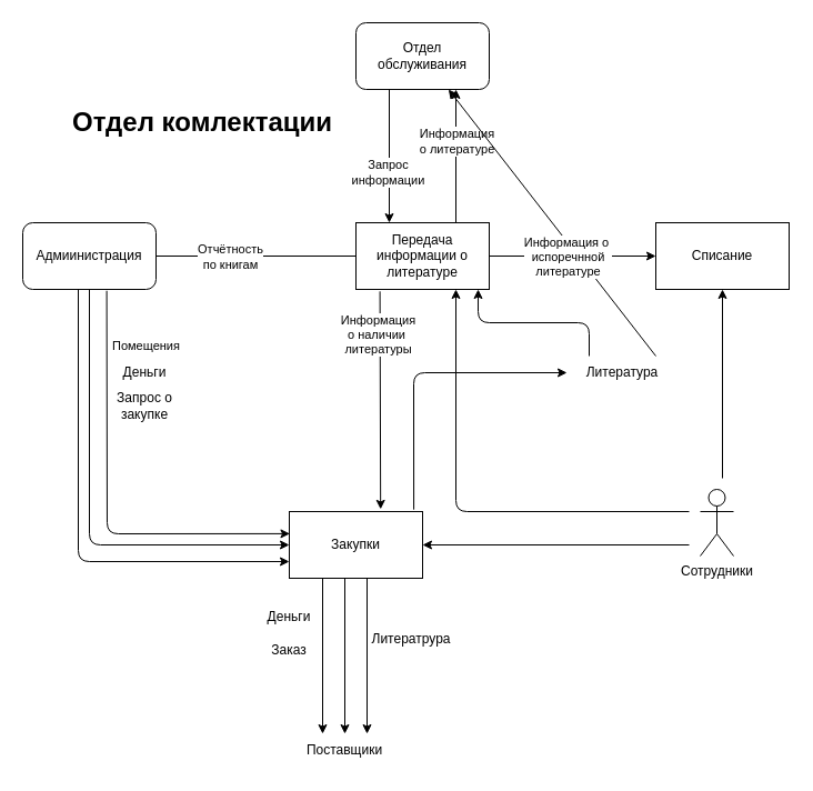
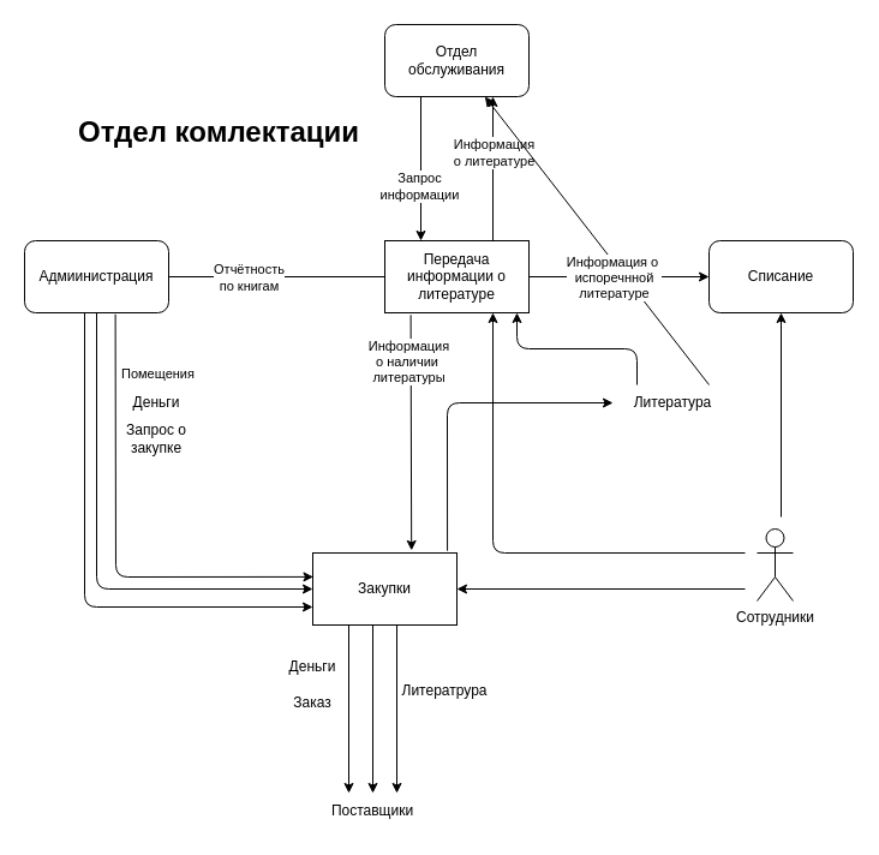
  <mxCell id="0" />
  <mxCell id="1" parent="0" />
  <mxCell id="2" style="edgeStyle=none;html=1;endArrow=none;" edge="1" parent="1" source="4" target="8"><mxGeometry relative="1" as="geometry" /></mxCell>
  <mxCell id="3" value="Отчётность&lt;br&gt;по книгам" style="edgeLabel;html=1;align=center;verticalAlign=middle;resizable=0;points=[];" vertex="1" connectable="0" parent="2"><mxGeometry x="0.268" relative="1" as="geometry"><mxPoint as="offset" /></mxGeometry></mxCell>
  <mxCell id="4" value="Передача информации о&lt;br&gt;литературе" style="rounded=0;whiteSpace=wrap;html=1;" vertex="1" parent="1"><mxGeometry x="320" y="200" width="120" height="60" as="geometry" /></mxCell>
  <mxCell id="5" value="Отдел обслуживания" style="rounded=1;whiteSpace=wrap;html=1;" vertex="1" parent="1"><mxGeometry x="320" y="20" width="120" height="60" as="geometry" /></mxCell>
  <mxCell id="6" style="edgeStyle=none;html=1;entryX=0;entryY=0.5;entryDx=0;entryDy=0;" edge="1" parent="1" source="8" target="13"><mxGeometry relative="1" as="geometry"><Array as="points"><mxPoint x="80" y="490" /></Array></mxGeometry></mxCell>
  <mxCell id="7" value="Помещения" style="edgeLabel;html=1;align=center;verticalAlign=middle;resizable=0;points=[];" vertex="1" connectable="0" parent="6"><mxGeometry x="-0.67" y="1" relative="1" as="geometry"><mxPoint x="49" y="-18" as="offset" /></mxGeometry></mxCell>
  <mxCell id="8" value="Адмиинистрация" style="rounded=1;whiteSpace=wrap;html=1;" vertex="1" parent="1"><mxGeometry x="20" y="200" width="120" height="60" as="geometry" /></mxCell>
  <mxCell id="9" value="" style="endArrow=classic;html=1;exitX=0.75;exitY=0;exitDx=0;exitDy=0;entryX=0.75;entryY=1;entryDx=0;entryDy=0;" edge="1" parent="1" source="4" target="5"><mxGeometry width="50" height="50" relative="1" as="geometry"><mxPoint x="460" y="180" as="sourcePoint" /><mxPoint x="510" y="130" as="targetPoint" /></mxGeometry></mxCell>
  <mxCell id="10" value="Информация&lt;br&gt;о литературе" style="edgeLabel;html=1;align=center;verticalAlign=middle;resizable=0;points=[];" vertex="1" connectable="0" parent="9"><mxGeometry x="0.238" relative="1" as="geometry"><mxPoint as="offset" /></mxGeometry></mxCell>
  <mxCell id="11" value="" style="endArrow=classic;html=1;exitX=0.25;exitY=1;exitDx=0;exitDy=0;entryX=0.25;entryY=0;entryDx=0;entryDy=0;" edge="1" parent="1" source="5" target="4"><mxGeometry width="50" height="50" relative="1" as="geometry"><mxPoint x="280" y="190" as="sourcePoint" /><mxPoint x="330" y="140" as="targetPoint" /></mxGeometry></mxCell>
  <mxCell id="12" value="Запрос&lt;br&gt;информации" style="edgeLabel;html=1;align=center;verticalAlign=middle;resizable=0;points=[];" vertex="1" connectable="0" parent="11"><mxGeometry x="0.235" y="-2" relative="1" as="geometry"><mxPoint as="offset" /></mxGeometry></mxCell>
  <mxCell id="13" value="Закупки" style="rounded=0;whiteSpace=wrap;html=1;" vertex="1" parent="1"><mxGeometry x="260" y="460" width="120" height="60" as="geometry" /></mxCell>
- <mxCell id="14" value="Списание" style="rounded=0;whiteSpace=wrap;html=1;" vertex="1" parent="1"><mxGeometry x="590" y="200" width="120" height="60" as="geometry" /></mxCell>
+ <mxCell id="14" value="Списание" style="whiteSpace=wrap;html=1;rounded=1;" vertex="1" parent="1"><mxGeometry x="590" y="200" width="120" height="60" as="geometry" /></mxCell>
  <mxCell id="15" value="" style="endArrow=classic;html=1;exitX=0.63;exitY=1.021;exitDx=0;exitDy=0;exitPerimeter=0;entryX=0.004;entryY=0.332;entryDx=0;entryDy=0;entryPerimeter=0;" edge="1" parent="1" source="8" target="13"><mxGeometry width="50" height="50" relative="1" as="geometry"><mxPoint x="170" y="360" as="sourcePoint" /><mxPoint x="220" y="310" as="targetPoint" /><Array as="points"><mxPoint x="96" y="480" /></Array></mxGeometry></mxCell>
  <mxCell id="16" value="" style="endArrow=classic;html=1;entryX=0;entryY=0.75;entryDx=0;entryDy=0;" edge="1" parent="1" target="13"><mxGeometry width="50" height="50" relative="1" as="geometry"><mxPoint x="70" y="260" as="sourcePoint" /><mxPoint x="280" y="350" as="targetPoint" /><Array as="points"><mxPoint x="70" y="505" /></Array></mxGeometry></mxCell>
  <mxCell id="17" value="Деньги" style="text;html=1;strokeColor=none;fillColor=none;align=center;verticalAlign=middle;whiteSpace=wrap;rounded=0;" vertex="1" parent="1"><mxGeometry x="100" y="320" width="60" height="30" as="geometry" /></mxCell>
  <mxCell id="18" value="Запрос о закупке" style="text;html=1;strokeColor=none;fillColor=none;align=center;verticalAlign=middle;whiteSpace=wrap;rounded=0;" vertex="1" parent="1"><mxGeometry x="100" y="350" width="60" height="30" as="geometry" /></mxCell>
  <mxCell id="19" value="Поставщики" style="text;html=1;strokeColor=none;fillColor=none;align=center;verticalAlign=middle;whiteSpace=wrap;rounded=0;" vertex="1" parent="1"><mxGeometry x="280" y="660" width="60" height="30" as="geometry" /></mxCell>
  <mxCell id="20" value="" style="endArrow=classic;html=1;exitX=0.25;exitY=1;exitDx=0;exitDy=0;" edge="1" parent="1" source="13"><mxGeometry width="50" height="50" relative="1" as="geometry"><mxPoint x="270" y="620" as="sourcePoint" /><mxPoint x="290" y="660" as="targetPoint" /></mxGeometry></mxCell>
  <mxCell id="21" value="" style="endArrow=classic;html=1;exitX=0.25;exitY=1;exitDx=0;exitDy=0;" edge="1" parent="1"><mxGeometry width="50" height="50" relative="1" as="geometry"><mxPoint x="310" y="520" as="sourcePoint" /><mxPoint x="310" y="660" as="targetPoint" /></mxGeometry></mxCell>
  <mxCell id="22" value="" style="endArrow=classic;html=1;exitX=0.25;exitY=1;exitDx=0;exitDy=0;" edge="1" parent="1"><mxGeometry width="50" height="50" relative="1" as="geometry"><mxPoint x="330" y="520" as="sourcePoint" /><mxPoint x="330" y="660" as="targetPoint" /></mxGeometry></mxCell>
  <mxCell id="23" value="Деньги" style="text;html=1;strokeColor=none;fillColor=none;align=center;verticalAlign=middle;whiteSpace=wrap;rounded=0;" vertex="1" parent="1"><mxGeometry x="230" y="540" width="60" height="30" as="geometry" /></mxCell>
  <mxCell id="24" value="Заказ" style="text;html=1;strokeColor=none;fillColor=none;align=center;verticalAlign=middle;whiteSpace=wrap;rounded=0;" vertex="1" parent="1"><mxGeometry x="230" y="570" width="60" height="30" as="geometry" /></mxCell>
  <mxCell id="25" value="" style="endArrow=classic;html=1;exitX=0.18;exitY=1.03;exitDx=0;exitDy=0;exitPerimeter=0;entryX=0.685;entryY=-0.035;entryDx=0;entryDy=0;entryPerimeter=0;" edge="1" parent="1" source="4" target="13"><mxGeometry width="50" height="50" relative="1" as="geometry"><mxPoint x="350" y="380" as="sourcePoint" /><mxPoint x="400" y="330" as="targetPoint" /></mxGeometry></mxCell>
  <mxCell id="26" value="Информация&lt;br&gt;о наличии&amp;nbsp;&lt;br&gt;литературы" style="edgeLabel;html=1;align=center;verticalAlign=middle;resizable=0;points=[];" vertex="1" connectable="0" parent="25"><mxGeometry x="-0.598" y="-2" relative="1" as="geometry"><mxPoint as="offset" /></mxGeometry></mxCell>
  <mxCell id="27" value="Литература" style="text;html=1;strokeColor=none;fillColor=none;align=center;verticalAlign=middle;whiteSpace=wrap;rounded=0;" vertex="1" parent="1"><mxGeometry x="530" y="320" width="60" height="30" as="geometry" /></mxCell>
  <mxCell id="28" value="" style="endArrow=classic;html=1;entryX=0.917;entryY=1;entryDx=0;entryDy=0;entryPerimeter=0;exitX=0;exitY=0;exitDx=0;exitDy=0;" edge="1" parent="1" source="27" target="4"><mxGeometry width="50" height="50" relative="1" as="geometry"><mxPoint x="480" y="350" as="sourcePoint" /><mxPoint x="530" y="300" as="targetPoint" /><Array as="points"><mxPoint x="530" y="290" /><mxPoint x="430" y="290" /></Array></mxGeometry></mxCell>
  <mxCell id="29" value="" style="endArrow=classic;html=1;exitX=0.934;exitY=-0.03;exitDx=0;exitDy=0;exitPerimeter=0;" edge="1" parent="1" source="13"><mxGeometry width="50" height="50" relative="1" as="geometry"><mxPoint x="410" y="450" as="sourcePoint" /><mxPoint x="510" y="335" as="targetPoint" /><Array as="points"><mxPoint x="372" y="335" /></Array></mxGeometry></mxCell>
  <mxCell id="30" value="" style="endArrow=classic;html=1;exitX=1;exitY=0;exitDx=0;exitDy=0;" edge="1" parent="1" source="27" target="5"><mxGeometry width="50" height="50" relative="1" as="geometry"><mxPoint x="560" y="340" as="sourcePoint" /><mxPoint x="610" y="290" as="targetPoint" /></mxGeometry></mxCell>
  <mxCell id="31" value="" style="endArrow=classic;html=1;exitX=1;exitY=0.5;exitDx=0;exitDy=0;entryX=0;entryY=0.5;entryDx=0;entryDy=0;" edge="1" parent="1" source="4" target="14"><mxGeometry width="50" height="50" relative="1" as="geometry"><mxPoint x="500" y="240" as="sourcePoint" /><mxPoint x="550" y="190" as="targetPoint" /></mxGeometry></mxCell>
  <mxCell id="32" value="Информация о&amp;nbsp;&lt;br&gt;испоречнной&lt;br&gt;литературе" style="edgeLabel;html=1;align=center;verticalAlign=middle;resizable=0;points=[];" vertex="1" connectable="0" parent="31"><mxGeometry x="-0.334" y="-1" relative="1" as="geometry"><mxPoint x="20" y="-1" as="offset" /></mxGeometry></mxCell>
  <mxCell id="33" value="Литератрура" style="text;html=1;strokeColor=none;fillColor=none;align=center;verticalAlign=middle;whiteSpace=wrap;rounded=0;" vertex="1" parent="1"><mxGeometry x="340" y="560" width="60" height="30" as="geometry" /></mxCell>
  <mxCell id="34" value="Сотрудники" style="shape=umlActor;verticalLabelPosition=bottom;verticalAlign=top;html=1;outlineConnect=0;" vertex="1" parent="1"><mxGeometry x="630" y="440" width="30" height="60" as="geometry" /></mxCell>
  <mxCell id="35" value="" style="endArrow=classic;html=1;entryX=1;entryY=0.5;entryDx=0;entryDy=0;" edge="1" parent="1" target="13"><mxGeometry width="50" height="50" relative="1" as="geometry"><mxPoint x="620" y="490" as="sourcePoint" /><mxPoint x="540" y="500" as="targetPoint" /></mxGeometry></mxCell>
  <mxCell id="36" value="" style="endArrow=classic;html=1;" edge="1" parent="1" target="14"><mxGeometry width="50" height="50" relative="1" as="geometry"><mxPoint x="650" y="430" as="sourcePoint" /><mxPoint x="720" y="370" as="targetPoint" /></mxGeometry></mxCell>
  <mxCell id="37" value="" style="endArrow=classic;html=1;entryX=0.75;entryY=1;entryDx=0;entryDy=0;" edge="1" parent="1" target="4"><mxGeometry width="50" height="50" relative="1" as="geometry"><mxPoint x="620" y="460" as="sourcePoint" /><mxPoint x="510" y="420" as="targetPoint" /><Array as="points"><mxPoint x="410" y="460" /></Array></mxGeometry></mxCell>
  <mxCell id="38" value="&lt;h1&gt;Отдел комлектации&lt;/h1&gt;" style="text;html=1;strokeColor=none;fillColor=none;spacing=5;spacingTop=-20;whiteSpace=wrap;overflow=hidden;rounded=0;" vertex="1" parent="1"><mxGeometry x="60" y="90" width="250" height="40" as="geometry" /></mxCell>
